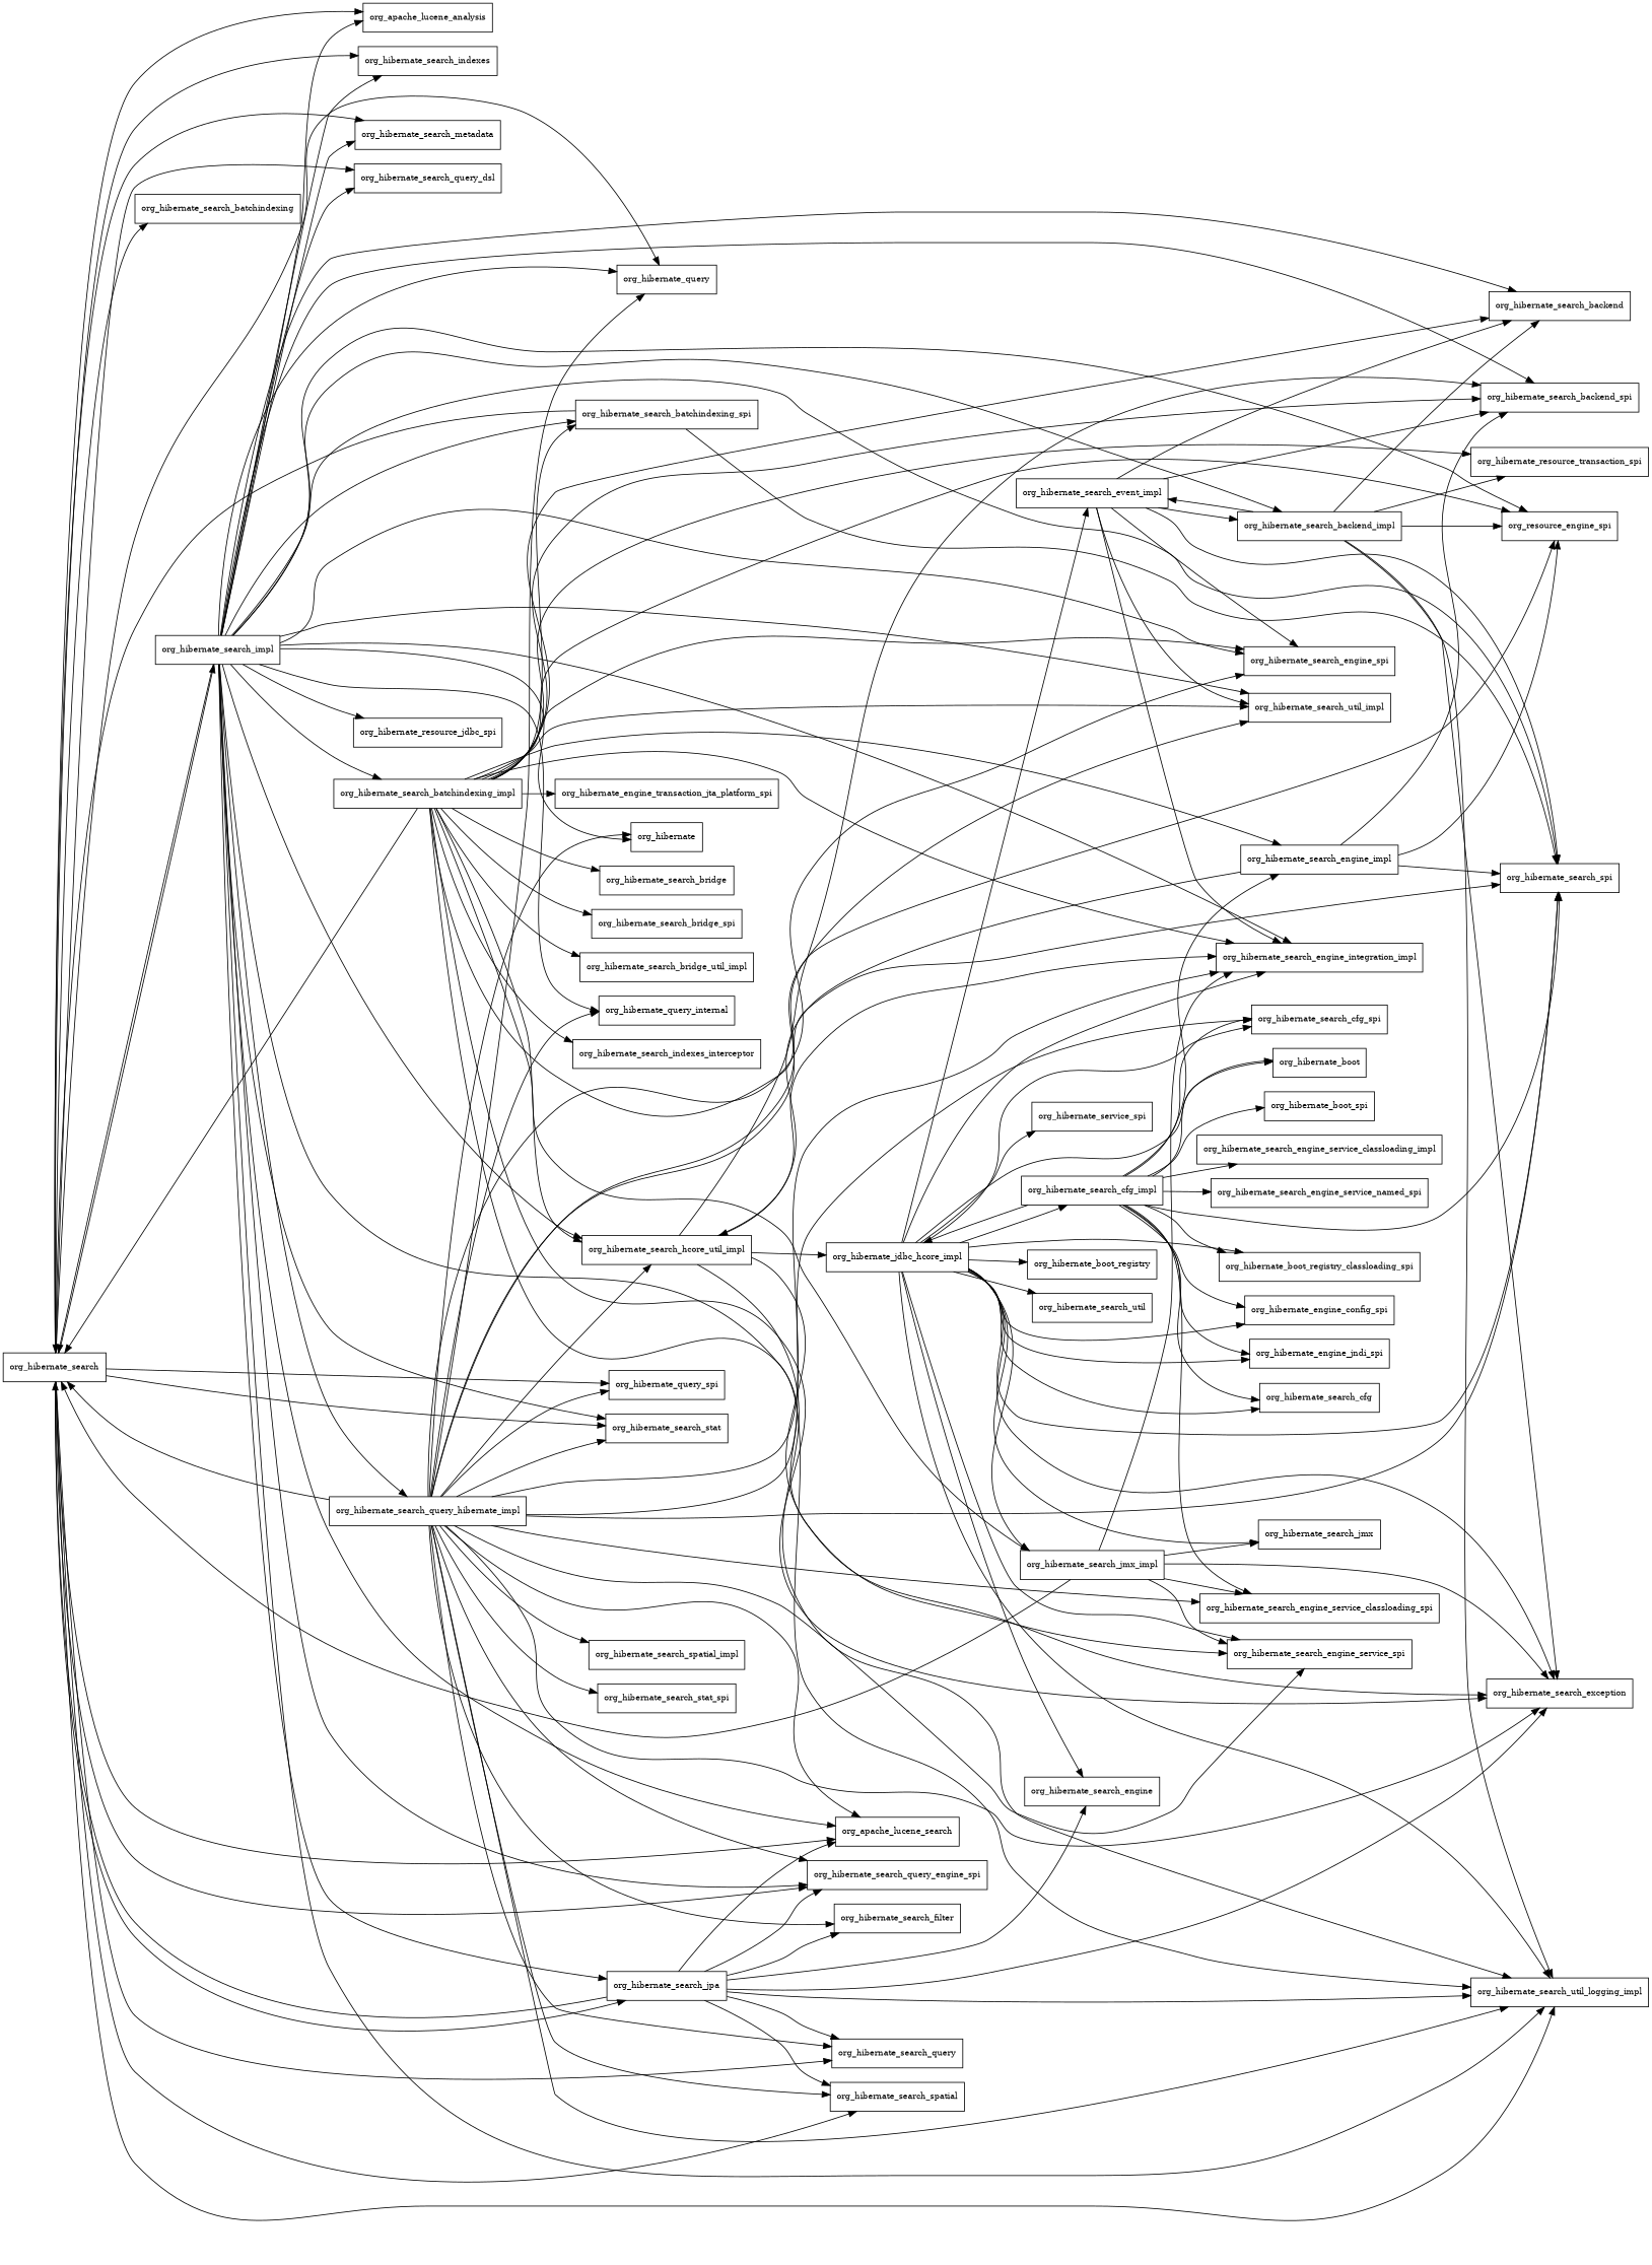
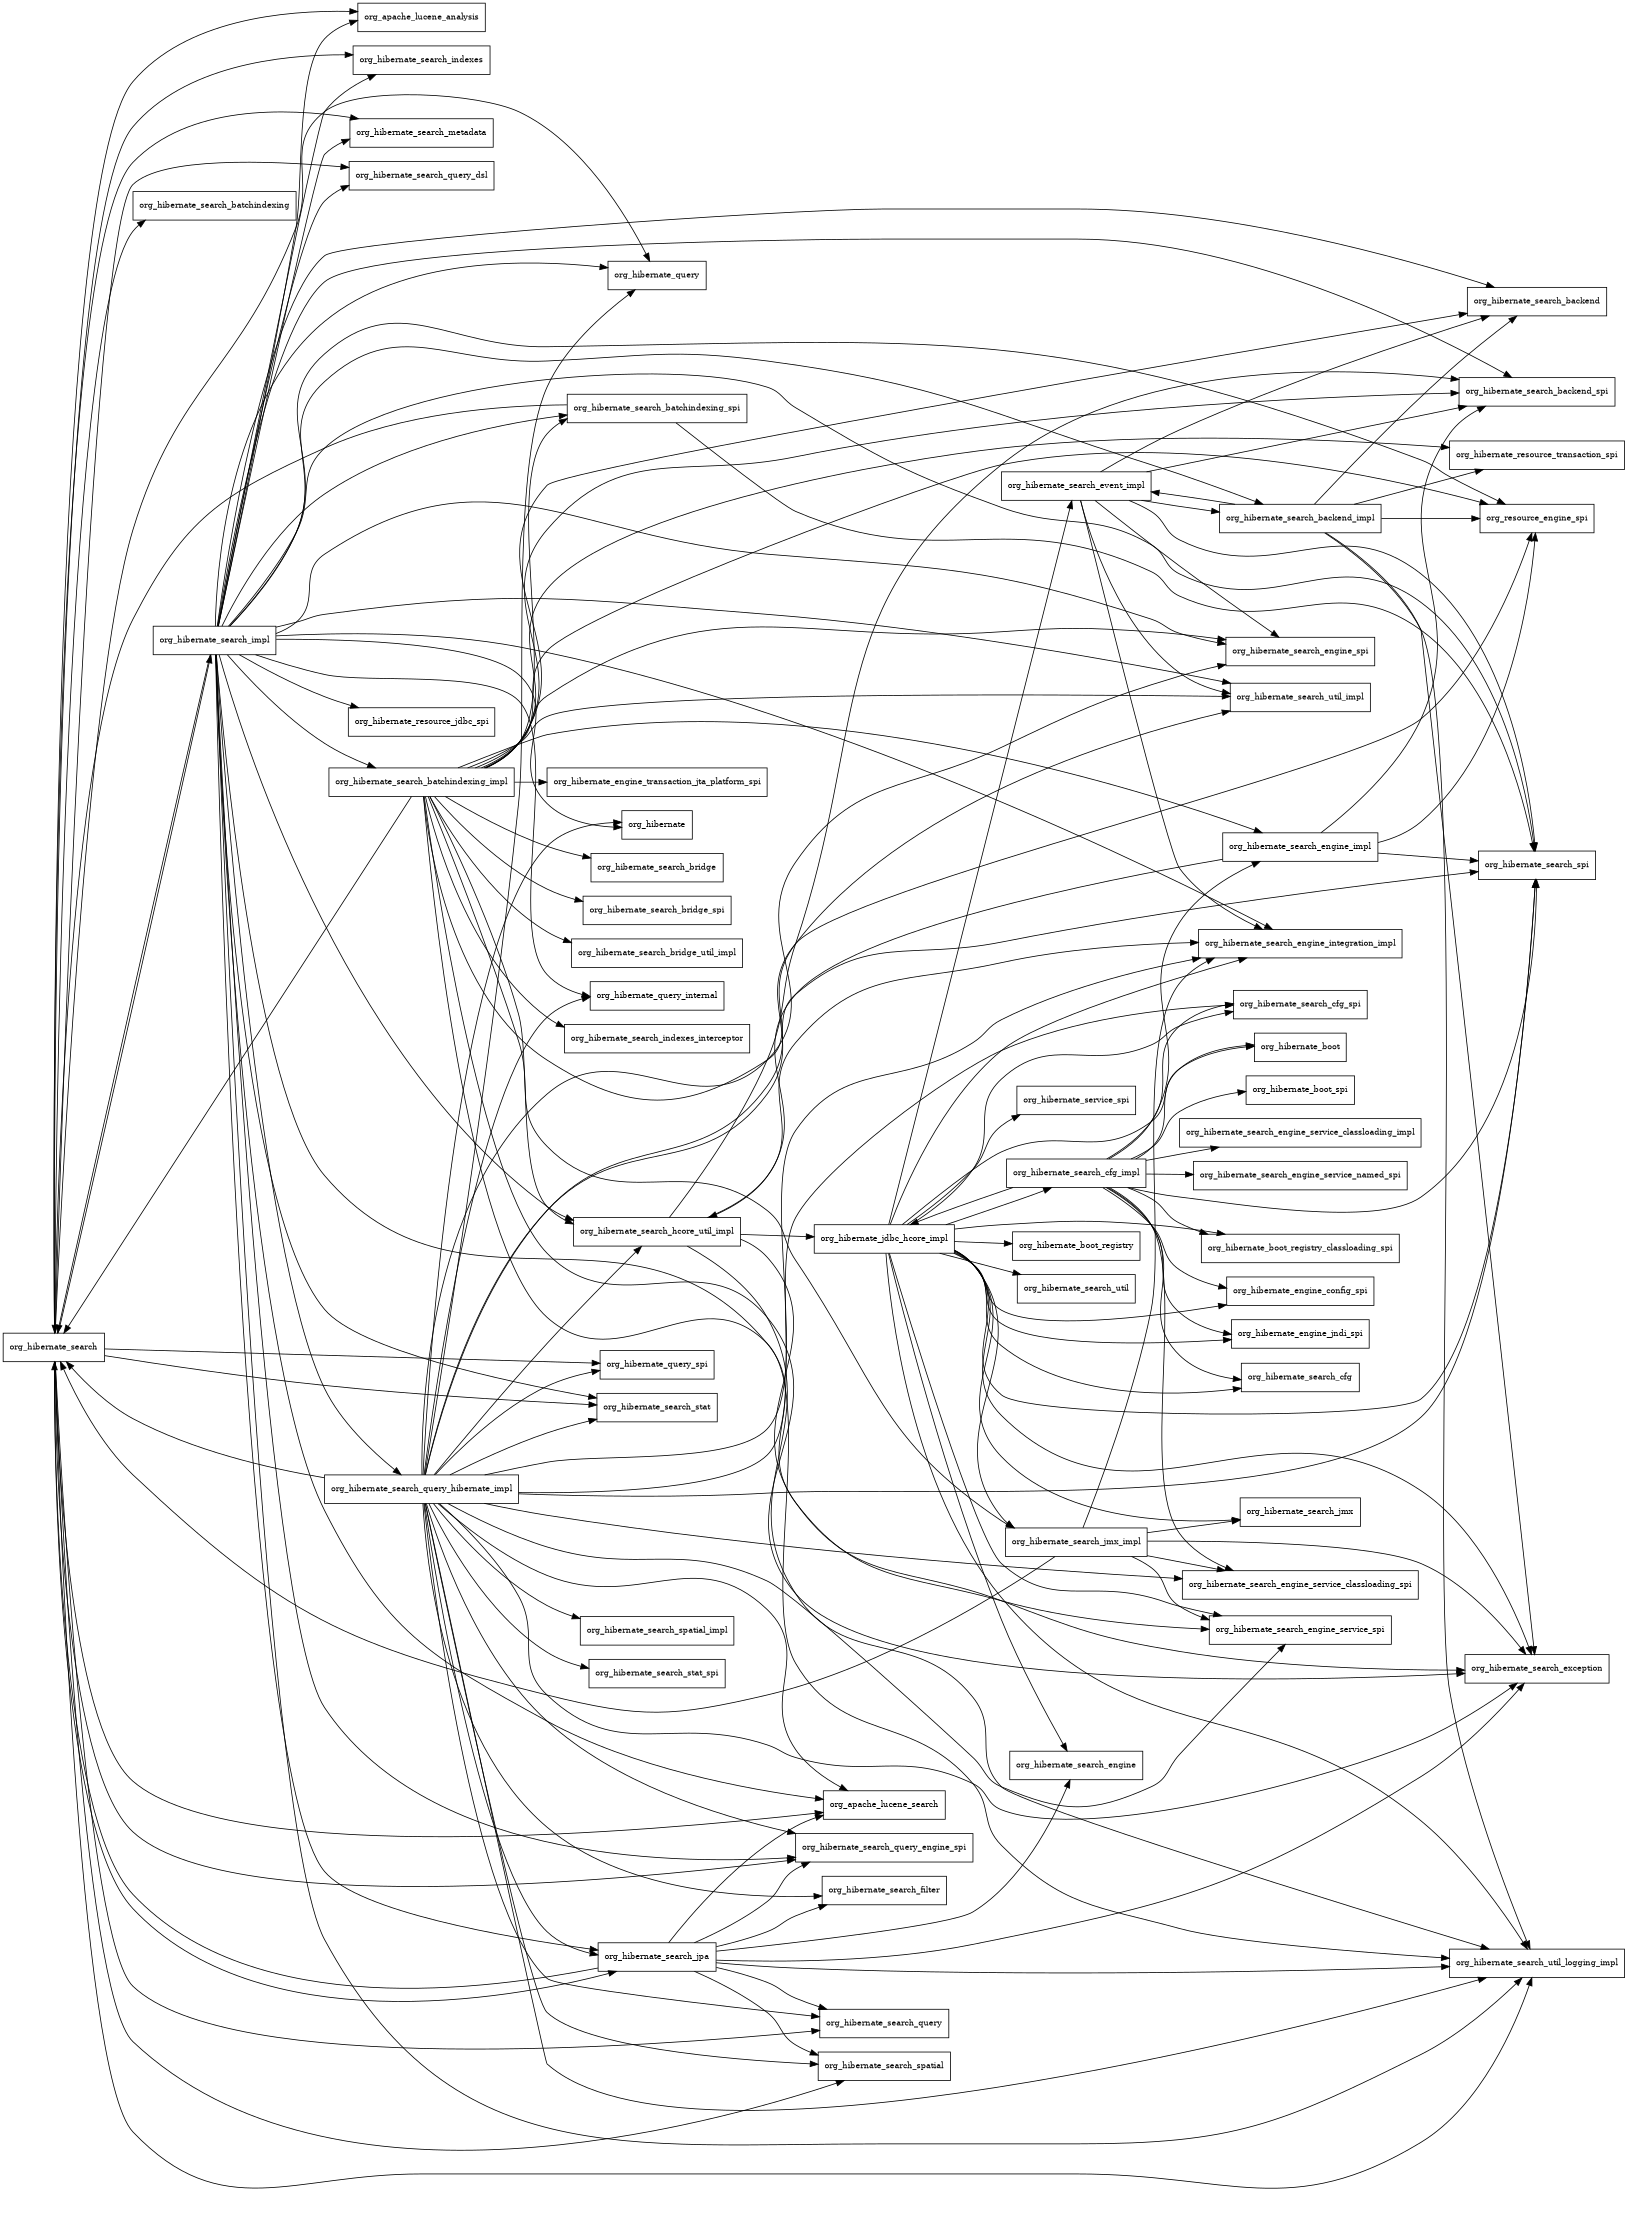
  digraph {
    fontname="DejaVu Serif"
    rankdir=LR
    node [fontname="DejaVu Serif" fontsize=10.0 shape=box]
    edge [fontname="DejaVu Serif"]
    org_hibernate_search
    org_apache_lucene_analysis
    org_apache_lucene_search
    org_hibernate_query
    org_hibernate_query_spi
    org_hibernate_search_batchindexing
    org_hibernate_search_impl
    org_hibernate_search_indexes
    org_hibernate_search_jpa
    org_hibernate_search_metadata
    org_hibernate_search_query
    org_hibernate_search_query_dsl
    org_hibernate_search_query_engine_spi
    org_hibernate_search_spatial
    org_hibernate_search_stat
    org_hibernate_search_util_logging_impl
    org_hibernate_search_backend_impl
    n18 [label=org_resource_engine_spi]
    org_hibernate_search_backend
    org_hibernate_search_batchindexing_impl
    org_hibernate_search_backend_spi
    org_hibernate_search_batchindexing_spi
    org_hibernate_search_engine_integration_impl
    org_hibernate_search_engine_spi
    org_hibernate_search_hcore_util_impl
    org_hibernate_search_spi
    org_hibernate_search_util_impl
    org_hibernate_search_engine_service_spi
    org_hibernate
    org_hibernate_query_internal
    org_hibernate_resource_jdbc_spi
    org_hibernate_search_query_hibernate_impl
    org_hibernate_search_exception
    org_hibernate_search_engine
    org_hibernate_search_filter
    org_hibernate_resource_transaction_spi
    org_hibernate_search_event_impl
    org_hibernate_engine_transaction_jta_platform_spi
    org_hibernate_search_bridge
    org_hibernate_search_bridge_spi
    org_hibernate_search_bridge_util_impl
    org_hibernate_search_engine_impl
    org_hibernate_search_indexes_interceptor
    org_hibernate_search_jmx_impl
    n45 [label=org_hibernate_jdbc_hcore_impl]
    org_hibernate_search_engine_service_classloading_spi
    org_hibernate_search_cfg_spi
    org_hibernate_search_spatial_impl
    org_hibernate_search_stat_spi
    org_hibernate_search_jmx
    org_hibernate_search_cfg_impl
    org_hibernate_boot
    org_hibernate_boot_registry_classloading_spi
    org_hibernate_engine_config_spi
    org_hibernate_engine_jndi_spi
    org_hibernate_search_cfg
    org_hibernate_boot_registry
    org_hibernate_search_util
    org_hibernate_service_spi
    org_hibernate_boot_spi
    org_hibernate_search_engine_service_classloading_impl
    org_hibernate_search_engine_service_named_spi
    org_hibernate_search -> org_apache_lucene_analysis
    org_hibernate_search -> org_apache_lucene_search
    org_hibernate_search -> org_hibernate_query
    org_hibernate_search -> org_hibernate_query_spi
    org_hibernate_search -> org_hibernate_search_batchindexing
    org_hibernate_search -> org_hibernate_search_impl
    org_hibernate_search -> org_hibernate_search_indexes
    org_hibernate_search -> org_hibernate_search_jpa
    org_hibernate_search -> org_hibernate_search_metadata
    org_hibernate_search -> org_hibernate_search_query
    org_hibernate_search -> org_hibernate_search_query_dsl
    org_hibernate_search -> org_hibernate_search_query_engine_spi
    org_hibernate_search -> org_hibernate_search_spatial
    org_hibernate_search -> org_hibernate_search_stat
    org_hibernate_search -> org_hibernate_search_util_logging_impl
    org_hibernate_search_impl -> org_hibernate_search
    org_hibernate_search_impl -> org_apache_lucene_analysis
    org_hibernate_search_impl -> org_apache_lucene_search
    org_hibernate_search_impl -> org_hibernate_query
    org_hibernate_search_impl -> org_hibernate_search_indexes
    org_hibernate_search_impl -> org_hibernate_search_jpa
    org_hibernate_search_impl -> org_hibernate_search_metadata
    org_hibernate_search_impl -> org_hibernate_search_query_dsl
    org_hibernate_search_impl -> org_hibernate_search_query_engine_spi
    org_hibernate_search_impl -> org_hibernate_search_stat
    org_hibernate_search_impl -> org_hibernate_search_util_logging_impl
    org_hibernate_search_impl -> org_hibernate_search_backend_impl
    org_hibernate_search_impl -> n18
    org_hibernate_search_impl -> org_hibernate_search_backend
    org_hibernate_search_impl -> org_hibernate_search_batchindexing_impl
    org_hibernate_search_impl -> org_hibernate_search_backend_spi
    org_hibernate_search_impl -> org_hibernate_search_batchindexing_spi
    org_hibernate_search_impl -> org_hibernate_search_engine_integration_impl
    org_hibernate_search_impl -> org_hibernate_search_engine_spi
    org_hibernate_search_impl -> org_hibernate_search_hcore_util_impl
    org_hibernate_search_impl -> org_hibernate_search_spi
    org_hibernate_search_impl -> org_hibernate_search_util_impl
    org_hibernate_search_impl -> org_hibernate_search_engine_service_spi
    org_hibernate_search_impl -> org_hibernate
    org_hibernate_search_impl -> org_hibernate_query_internal
    org_hibernate_search_impl -> org_hibernate_resource_jdbc_spi
    org_hibernate_search_impl -> org_hibernate_search_query_hibernate_impl
    org_hibernate_search_jpa -> org_hibernate_search
    org_hibernate_search_jpa -> org_apache_lucene_search
    org_hibernate_search_jpa -> org_hibernate_search_query
    org_hibernate_search_jpa -> org_hibernate_search_query_engine_spi
    org_hibernate_search_jpa -> org_hibernate_search_spatial
    org_hibernate_search_jpa -> org_hibernate_search_util_logging_impl
    org_hibernate_search_jpa -> org_hibernate_search_exception
    org_hibernate_search_jpa -> org_hibernate_search_engine
    org_hibernate_search_jpa -> org_hibernate_search_filter
    org_hibernate_search_backend_impl -> org_hibernate_search_util_logging_impl
    org_hibernate_search_backend_impl -> n18
    org_hibernate_search_backend_impl -> org_hibernate_search_backend
    org_hibernate_search_backend_impl -> org_hibernate_search_exception
    org_hibernate_search_backend_impl -> org_hibernate_resource_transaction_spi
    org_hibernate_search_backend_impl -> org_hibernate_search_event_impl
    org_hibernate_search_batchindexing_impl -> org_hibernate_search
    org_hibernate_search_batchindexing_impl -> org_hibernate_search_util_logging_impl
    org_hibernate_search_batchindexing_impl -> n18
    org_hibernate_search_batchindexing_impl -> org_hibernate_search_backend
    org_hibernate_search_batchindexing_impl -> org_hibernate_search_backend_spi
    org_hibernate_search_batchindexing_impl -> org_hibernate_search_batchindexing_spi
-   org_hibernate_search_batchindexing_impl -> org_hibernate_search_engine_integration_impl
    org_hibernate_search_batchindexing_impl -> org_hibernate_search_engine_spi
    org_hibernate_search_batchindexing_impl -> org_hibernate_search_hcore_util_impl
    org_hibernate_search_batchindexing_impl -> org_hibernate_search_spi
    org_hibernate_search_batchindexing_impl -> org_hibernate_search_util_impl
    org_hibernate_search_batchindexing_impl -> org_hibernate_search_exception
    org_hibernate_search_batchindexing_impl -> org_hibernate_resource_transaction_spi
    org_hibernate_search_batchindexing_impl -> org_hibernate_engine_transaction_jta_platform_spi
    org_hibernate_search_batchindexing_impl -> org_hibernate_search_bridge
    org_hibernate_search_batchindexing_impl -> org_hibernate_search_bridge_spi
    org_hibernate_search_batchindexing_impl -> org_hibernate_search_bridge_util_impl
    org_hibernate_search_batchindexing_impl -> org_hibernate_search_engine_impl
    org_hibernate_search_batchindexing_impl -> org_hibernate_search_indexes_interceptor
    org_hibernate_search_batchindexing_impl -> org_hibernate_search_jmx_impl
    org_hibernate_search_batchindexing_spi -> org_hibernate_search
    org_hibernate_search_batchindexing_spi -> org_hibernate_search_spi
    org_hibernate_search_hcore_util_impl -> org_hibernate_search_util_logging_impl
    org_hibernate_search_hcore_util_impl -> org_hibernate_search_backend_spi
    org_hibernate_search_hcore_util_impl -> org_hibernate_search_engine_integration_impl
    org_hibernate_search_hcore_util_impl -> org_hibernate_search_exception
    org_hibernate_search_hcore_util_impl -> n45
    org_hibernate_search_query_hibernate_impl -> org_hibernate_search
    org_hibernate_search_query_hibernate_impl -> org_apache_lucene_search
    org_hibernate_search_query_hibernate_impl -> org_hibernate_query
    org_hibernate_search_query_hibernate_impl -> org_hibernate_query_spi
+   org_hibernate_search_query_hibernate_impl -> org_hibernate_search_jpa
    org_hibernate_search_query_hibernate_impl -> org_hibernate_search_query
    org_hibernate_search_query_hibernate_impl -> org_hibernate_search_query_engine_spi
    org_hibernate_search_query_hibernate_impl -> org_hibernate_search_spatial
    org_hibernate_search_query_hibernate_impl -> org_hibernate_search_stat
    org_hibernate_search_query_hibernate_impl -> org_hibernate_search_util_logging_impl
    org_hibernate_search_query_hibernate_impl -> n18
    org_hibernate_search_query_hibernate_impl -> org_hibernate_search_engine_integration_impl
    org_hibernate_search_query_hibernate_impl -> org_hibernate_search_engine_spi
    org_hibernate_search_query_hibernate_impl -> org_hibernate_search_hcore_util_impl
    org_hibernate_search_query_hibernate_impl -> org_hibernate_search_spi
    org_hibernate_search_query_hibernate_impl -> org_hibernate_search_util_impl
    org_hibernate_search_query_hibernate_impl -> org_hibernate_search_engine_service_spi
    org_hibernate_search_query_hibernate_impl -> org_hibernate
    org_hibernate_search_query_hibernate_impl -> org_hibernate_query_internal
    org_hibernate_search_query_hibernate_impl -> org_hibernate_search_exception
    org_hibernate_search_query_hibernate_impl -> org_hibernate_search_filter
    org_hibernate_search_query_hibernate_impl -> org_hibernate_search_engine_service_classloading_spi
    org_hibernate_search_query_hibernate_impl -> org_hibernate_search_cfg_spi
    org_hibernate_search_query_hibernate_impl -> org_hibernate_search_spatial_impl
    org_hibernate_search_query_hibernate_impl -> org_hibernate_search_stat_spi
    org_hibernate_search_event_impl -> org_hibernate_search_backend_impl
    org_hibernate_search_event_impl -> org_hibernate_search_backend
    org_hibernate_search_event_impl -> org_hibernate_search_backend_spi
    org_hibernate_search_event_impl -> org_hibernate_search_engine_integration_impl
    org_hibernate_search_event_impl -> org_hibernate_search_engine_spi
    org_hibernate_search_event_impl -> org_hibernate_search_spi
    org_hibernate_search_event_impl -> org_hibernate_search_util_impl
    org_hibernate_search_engine_impl -> n18
    org_hibernate_search_engine_impl -> org_hibernate_search_backend_spi
    org_hibernate_search_engine_impl -> org_hibernate_search_hcore_util_impl
    org_hibernate_search_engine_impl -> org_hibernate_search_spi
    org_hibernate_search_jmx_impl -> org_hibernate_search
    org_hibernate_search_jmx_impl -> org_hibernate_search_engine_integration_impl
    org_hibernate_search_jmx_impl -> org_hibernate_search_engine_service_spi
    org_hibernate_search_jmx_impl -> org_hibernate_search_exception
    org_hibernate_search_jmx_impl -> org_hibernate_search_engine_service_classloading_spi
    org_hibernate_search_jmx_impl -> org_hibernate_search_jmx
    n45 -> org_hibernate_search_util_logging_impl
    n45 -> org_hibernate_search_engine_integration_impl
    n45 -> org_hibernate_search_spi
    n45 -> org_hibernate_search_engine_service_spi
    n45 -> org_hibernate_search_exception
    n45 -> org_hibernate_search_engine
    n45 -> org_hibernate_search_event_impl
    n45 -> org_hibernate_search_jmx_impl
    n45 -> org_hibernate_search_cfg_spi
    n45 -> org_hibernate_search_jmx
    n45 -> org_hibernate_search_cfg_impl
    n45 -> org_hibernate_boot
    n45 -> org_hibernate_boot_registry_classloading_spi
    n45 -> org_hibernate_engine_config_spi
    n45 -> org_hibernate_engine_jndi_spi
    n45 -> org_hibernate_search_cfg
    n45 -> org_hibernate_boot_registry
    n45 -> org_hibernate_search_util
    n45 -> org_hibernate_service_spi
    org_hibernate_search_cfg_impl -> org_hibernate_search_spi
    org_hibernate_search_cfg_impl -> org_hibernate_search_engine_impl
    org_hibernate_search_cfg_impl -> n45
    org_hibernate_search_cfg_impl -> org_hibernate_search_engine_service_classloading_spi
    org_hibernate_search_cfg_impl -> org_hibernate_search_cfg_spi
    org_hibernate_search_cfg_impl -> org_hibernate_boot
    org_hibernate_search_cfg_impl -> org_hibernate_boot_registry_classloading_spi
    org_hibernate_search_cfg_impl -> org_hibernate_engine_config_spi
    org_hibernate_search_cfg_impl -> org_hibernate_engine_jndi_spi
    org_hibernate_search_cfg_impl -> org_hibernate_search_cfg
    org_hibernate_search_cfg_impl -> org_hibernate_boot_spi
    org_hibernate_search_cfg_impl -> org_hibernate_search_engine_service_classloading_impl
    org_hibernate_search_cfg_impl -> org_hibernate_search_engine_service_named_spi
  }
